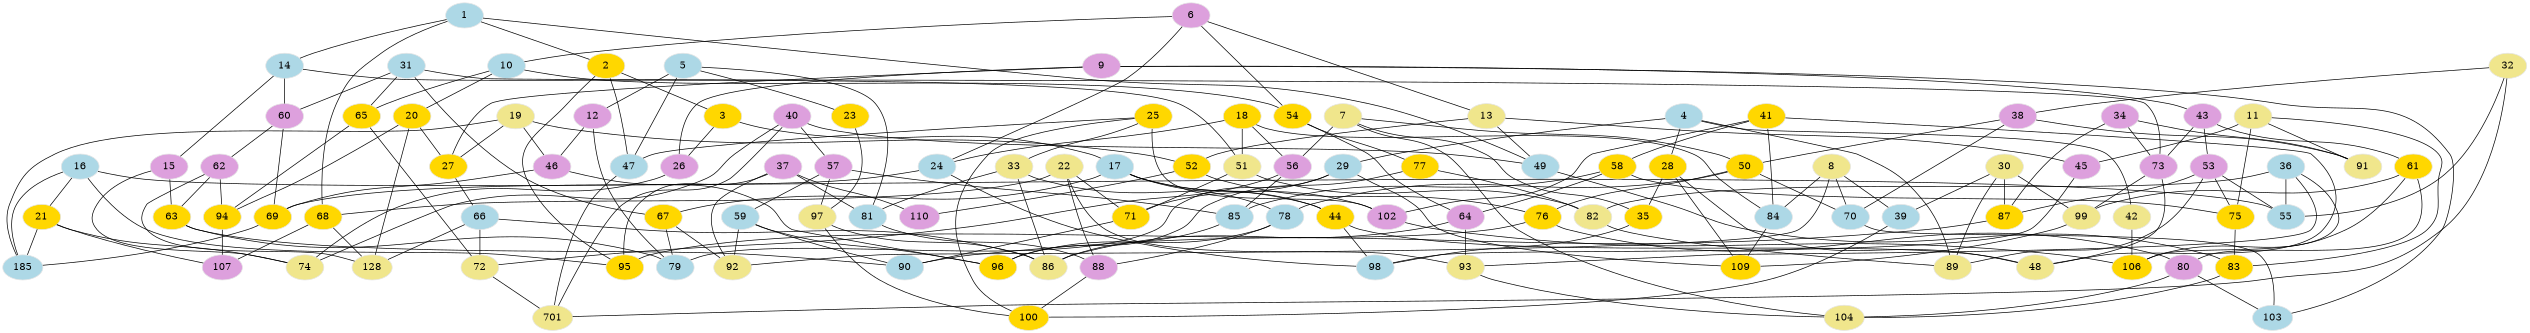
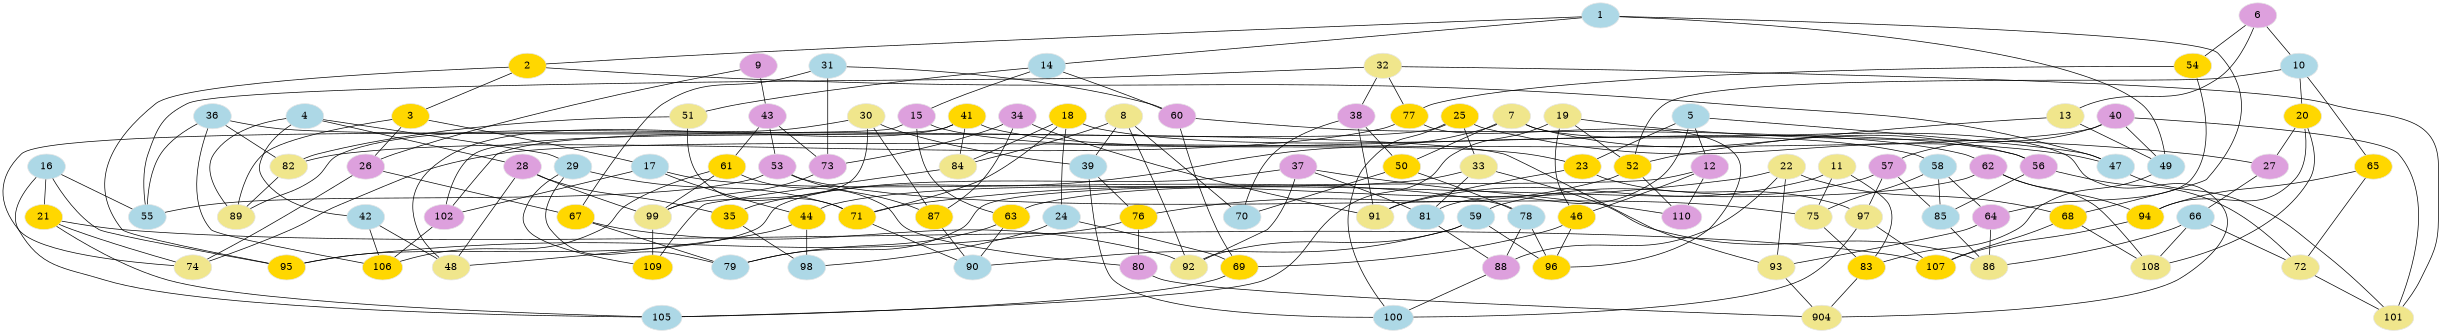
  graph {
    node [color=gray90 fillcolor=gold style=filled]
    2
    1 [fillcolor=lightblue]
    14 [fillcolor=lightblue]
    49 [fillcolor=lightblue]
    68
    3
    47 [fillcolor=lightblue]
    95
    15 [fillcolor=plum]
    51 [fillcolor=khaki]
    60 [fillcolor=plum]
    83
-   108 [fillcolor=khaki label=128]
-   107 [fillcolor=plum]
+   108 [fillcolor=khaki]
+   107
    17 [fillcolor=lightblue]
    26 [fillcolor=plum]
    89 [fillcolor=khaki]
-   101 [fillcolor=khaki label=701]
+   101 [fillcolor=khaki]
    44
    78 [fillcolor=lightblue]
    102 [fillcolor=plum]
    74 [fillcolor=khaki]
    67
    4 [fillcolor=lightblue]
-   28
+   28 [fillcolor=plum]
    29 [fillcolor=lightblue]
-   42 [fillcolor=khaki]
+   42 [fillcolor=lightblue]
    35
    48 [fillcolor=khaki]
    109
    79 [fillcolor=lightblue]
    71
    106
    5 [fillcolor=lightblue]
    12 [fillcolor=plum]
    23
    81 [fillcolor=lightblue]
-   46 [fillcolor=plum]
+   46
    110 [fillcolor=plum]
    91 [fillcolor=khaki]
    97 [fillcolor=khaki]
    88 [fillcolor=plum]
    6 [fillcolor=plum]
    10 [fillcolor=lightblue]
    13 [fillcolor=khaki]
    24 [fillcolor=lightblue]
    54
    20
    65
-   45 [fillcolor=plum]
    52
    69
    98 [fillcolor=lightblue]
    77
    64 [fillcolor=plum]
    7 [fillcolor=khaki]
    50
    56 [fillcolor=plum]
-   104 [fillcolor=khaki]
+   104 [fillcolor=khaki label=904]
    70 [fillcolor=lightblue]
    72 [fillcolor=khaki]
    85 [fillcolor=lightblue]
    8 [fillcolor=khaki]
    39 [fillcolor=lightblue]
-   84 [fillcolor=lightblue]
+   84 [fillcolor=khaki]
    92 [fillcolor=khaki]
-   100
+   100 [fillcolor=lightblue]
    76
-   103 [fillcolor=lightblue]
    9 [fillcolor=plum]
-   27
+   27 [fillcolor=plum]
    43 [fillcolor=plum]
    66 [fillcolor=lightblue]
    73 [fillcolor=plum]
    53 [fillcolor=plum]
    61
    94
    11 [fillcolor=khaki]
-   75
+   75 [fillcolor=khaki]
    96
    63
    82 [fillcolor=khaki]
    62 [fillcolor=plum]
    90 [fillcolor=lightblue]
    16 [fillcolor=lightblue]
    21
    55 [fillcolor=lightblue]
-   105 [fillcolor=lightblue label=185]
+   105 [fillcolor=lightblue]
    18
    19 [fillcolor=khaki]
    22 [fillcolor=khaki]
    93 [fillcolor=khaki]
    25
    33 [fillcolor=khaki]
    86 [fillcolor=khaki]
    30 [fillcolor=khaki]
    87
    99 [fillcolor=khaki]
    31 [fillcolor=lightblue]
    32 [fillcolor=khaki]
    38 [fillcolor=plum]
    34 [fillcolor=plum]
    36 [fillcolor=lightblue]
    37 [fillcolor=plum]
    80 [fillcolor=plum]
    40 [fillcolor=plum]
    57 [fillcolor=plum]
    59 [fillcolor=lightblue]
    41
-   58
+   58 [fillcolor=lightblue]
    2 -- 3
    2 -- 47
    2 -- 95
    1 -- 2
    1 -- 14
    1 -- 49
    1 -- 68
    14 -- 15
    14 -- 51
    14 -- 60
    49 -- 83
    68 -- 108
    68 -- 107
    3 -- 17
    3 -- 26
-   53 -- 89
+   3 -- 89
    47 -- 101
    15 -- 74
+   15 -- 23
    15 -- 63
    51 -- 71
    51 -- 82
    60 -- 69
    60 -- 62
    83 -- 104
    17 -- 44
    17 -- 78
    17 -- 102
    26 -- 74
-   17 -- 67
+   26 -- 67
    44 -- 48
    44 -- 98
    78 -- 88
    78 -- 96
    102 -- 106
    67 -- 79
    67 -- 92
    4 -- 89
    4 -- 28
    4 -- 29
    4 -- 42
    28 -- 35
    28 -- 48
-   28 -- 109
+   28 -- 99
    29 -- 109
    29 -- 79
    29 -- 71
-   73 -- 48
+   42 -- 48
    42 -- 106
    35 -- 98
    71 -- 90
    5 -- 47
    5 -- 12
    5 -- 23
    5 -- 81
    12 -- 79
    12 -- 46
+   12 -- 110
+   23 -- 91
    23 -- 97
    81 -- 88
    46 -- 69
    46 -- 96
-   97 -- 86
+   97 -- 107
    97 -- 100
    88 -- 100
    6 -- 10
    6 -- 13
-   6 -- 24
    6 -- 54
-   10 -- 54
+   10 -- 52
    10 -- 20
    10 -- 65
    13 -- 49
-   13 -- 45
    13 -- 52
    24 -- 69
    24 -- 98
    54 -- 77
    54 -- 64
    20 -- 108
    20 -- 27
    20 -- 94
    65 -- 72
    65 -- 94
-   45 -- 98
    52 -- 110
    52 -- 76
    69 -- 105
    77 -- 96
    77 -- 82
    64 -- 93
    64 -- 86
    7 -- 35
    7 -- 50
    7 -- 56
    7 -- 104
    50 -- 78
    50 -- 70
    56 -- 72
    56 -- 85
-   70 -- 103
    72 -- 101
    85 -- 86
    8 -- 70
    8 -- 39
    8 -- 84
    8 -- 92
    39 -- 100
-   50 -- 76
+   39 -- 76
    84 -- 109
    76 -- 95
    76 -- 80
    9 -- 26
-   9 -- 103
-   9 -- 27
    9 -- 43
    27 -- 66
    43 -- 73
    43 -- 53
    43 -- 61
    66 -- 108
    66 -- 72
    66 -- 86
    73 -- 99
    53 -- 75
    53 -- 55
    53 -- 87
    61 -- 106
    61 -- 99
    61 -- 80
    94 -- 107
    11 -- 83
    11 -- 91
-   11 -- 45
    11 -- 75
    75 -- 83
    63 -- 79
    63 -- 90
    82 -- 89
    62 -- 108
    62 -- 94
    62 -- 63
    16 -- 95
    16 -- 21
    16 -- 55
    16 -- 105
    21 -- 107
    21 -- 74
    21 -- 105
-   18 -- 51
+   18 -- 71
    18 -- 24
    18 -- 56
    18 -- 84
    19 -- 46
    19 -- 52
    19 -- 27
    19 -- 105
    22 -- 68
    22 -- 71
    22 -- 88
    22 -- 93
    93 -- 104
    25 -- 47
    25 -- 102
    25 -- 100
    25 -- 33
    33 -- 44
    33 -- 81
    33 -- 86
    30 -- 89
    30 -- 39
    30 -- 87
    30 -- 99
    87 -- 90
    99 -- 109
    31 -- 60
    31 -- 67
-   31 -- 65
    31 -- 73
    32 -- 101
+   32 -- 77
    32 -- 55
    32 -- 38
    38 -- 91
    38 -- 50
    38 -- 70
    34 -- 91
    34 -- 73
    34 -- 87
    36 -- 106
    36 -- 82
    36 -- 55
    36 -- 93
    37 -- 95
    37 -- 81
    37 -- 110
    37 -- 92
    80 -- 104
-   80 -- 103
    40 -- 49
    40 -- 101
    40 -- 74
    40 -- 57
    57 -- 97
    57 -- 85
    57 -- 59
    59 -- 92
    59 -- 96
    59 -- 90
    41 -- 102
    41 -- 48
    41 -- 84
    41 -- 58
    58 -- 64
    58 -- 85
    58 -- 75
  }
